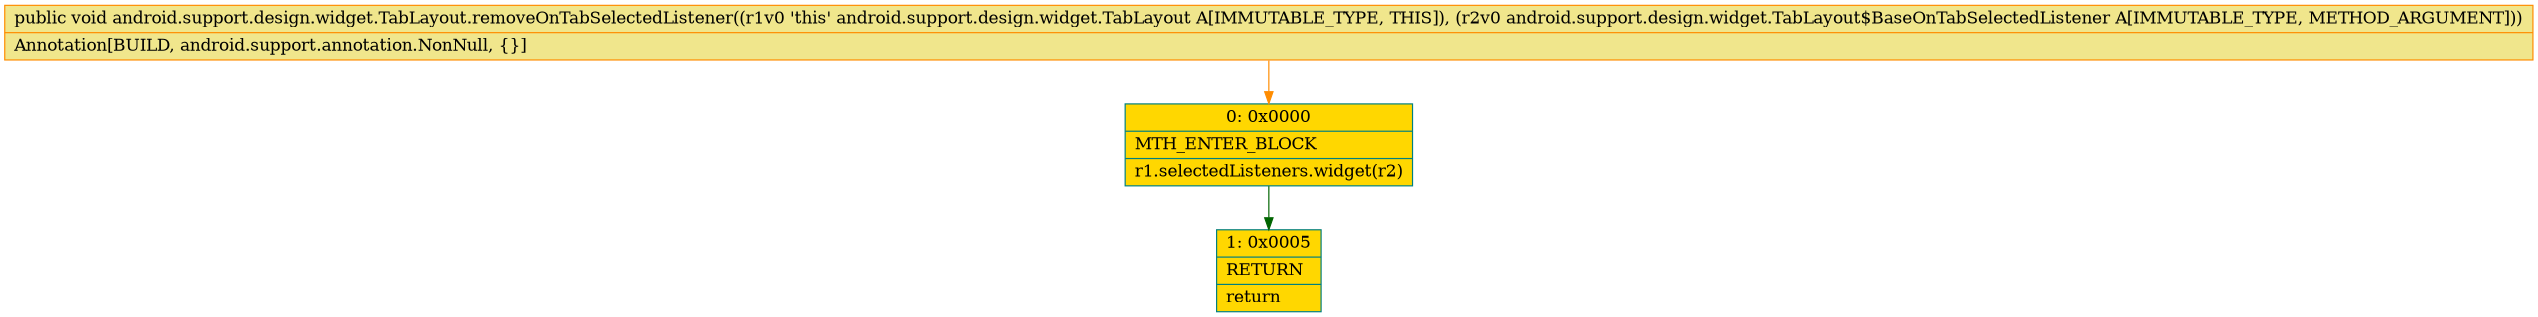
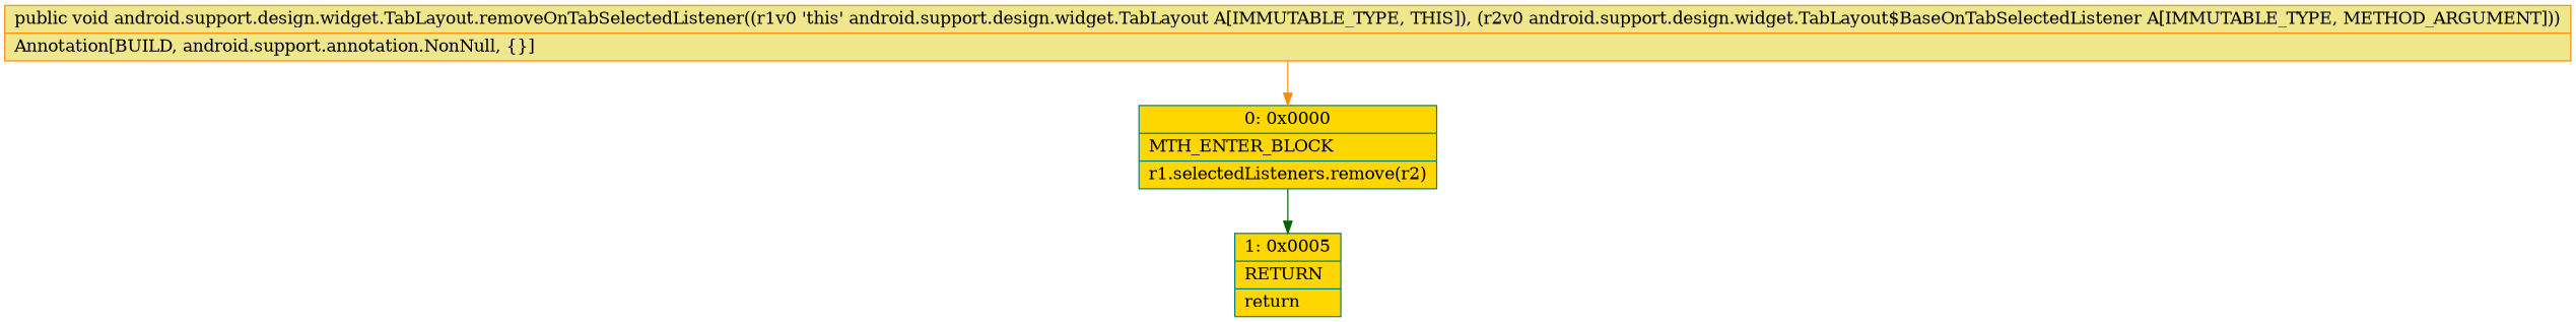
  digraph {
    node [shape=record style=filled fillcolor=gold color=teal]
    edge [style=solid]
-   n1 [label="{0\:\ 0x0000|MTH_ENTER_BLOCK\l|r1.selectedListeners.widget(r2)\l}"]
+   n1 [label="{0\:\ 0x0000|MTH_ENTER_BLOCK\l|r1.selectedListeners.remove(r2)\l}"]
    n2 [label="{1\:\ 0x0005|RETURN\l|return\l}"]
    n3 [label="{public void android.support.design.widget.TabLayout.removeOnTabSelectedListener((r1v0 'this' android.support.design.widget.TabLayout A[IMMUTABLE_TYPE, THIS]), (r2v0 android.support.design.widget.TabLayout$BaseOnTabSelectedListener A[IMMUTABLE_TYPE, METHOD_ARGUMENT]))  | Annotation[BUILD, android.support.annotation.NonNull, \{\}]\l}" fillcolor=khaki color=darkorange]
    n1 -> n2 [color=darkgreen]
    n3 -> n1 [color=darkorange]
  }
